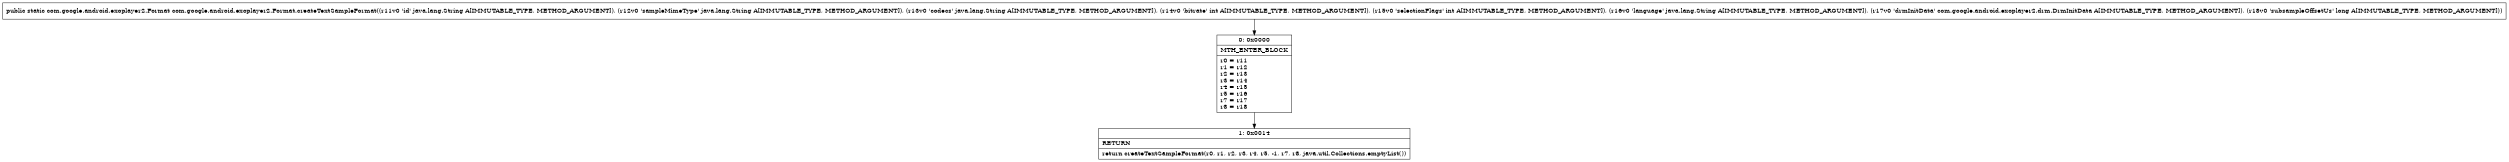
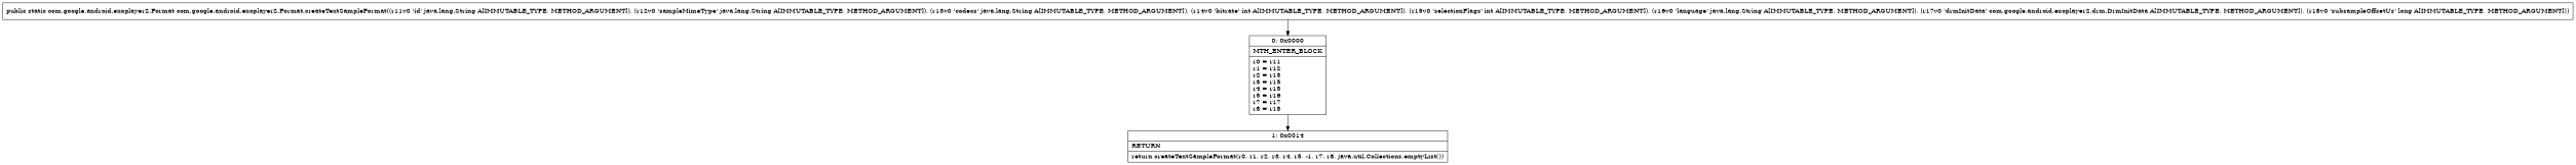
  digraph {
    node [shape=record]
-   n1 [label="{0\:\ 0x0000|MTH_ENTER_BLOCK\l|r0 = r11\lr1 = r12\lr2 = r13\lr3 = r14\lr4 = r15\lr5 = r16\lr7 = r17\lr8 = r18\l}"]
+   n1 [label="{0\:\ 0x0000|MTH_ENTER_BLOCK\l|r0 = r11\lr1 = r12\lr2 = r13\lr3 = r15\lr4 = r15\lr5 = r16\lr7 = r17\lr8 = r18\l}"]
    n2 [label="{1\:\ 0x0014|RETURN\l|return createTextSampleFormat(r0, r1, r2, r3, r4, r5, \-1, r7, r8, java.util.Collections.emptyList())\l}"]
    n3 [label="{public static com.google.android.exoplayer2.Format com.google.android.exoplayer2.Format.createTextSampleFormat((r11v0 'id' java.lang.String A[IMMUTABLE_TYPE, METHOD_ARGUMENT]), (r12v0 'sampleMimeType' java.lang.String A[IMMUTABLE_TYPE, METHOD_ARGUMENT]), (r13v0 'codecs' java.lang.String A[IMMUTABLE_TYPE, METHOD_ARGUMENT]), (r14v0 'bitrate' int A[IMMUTABLE_TYPE, METHOD_ARGUMENT]), (r15v0 'selectionFlags' int A[IMMUTABLE_TYPE, METHOD_ARGUMENT]), (r16v0 'language' java.lang.String A[IMMUTABLE_TYPE, METHOD_ARGUMENT]), (r17v0 'drmInitData' com.google.android.exoplayer2.drm.DrmInitData A[IMMUTABLE_TYPE, METHOD_ARGUMENT]), (r18v0 'subsampleOffsetUs' long A[IMMUTABLE_TYPE, METHOD_ARGUMENT])) }"]
    n1 -> n2
    n3 -> n1
  }
